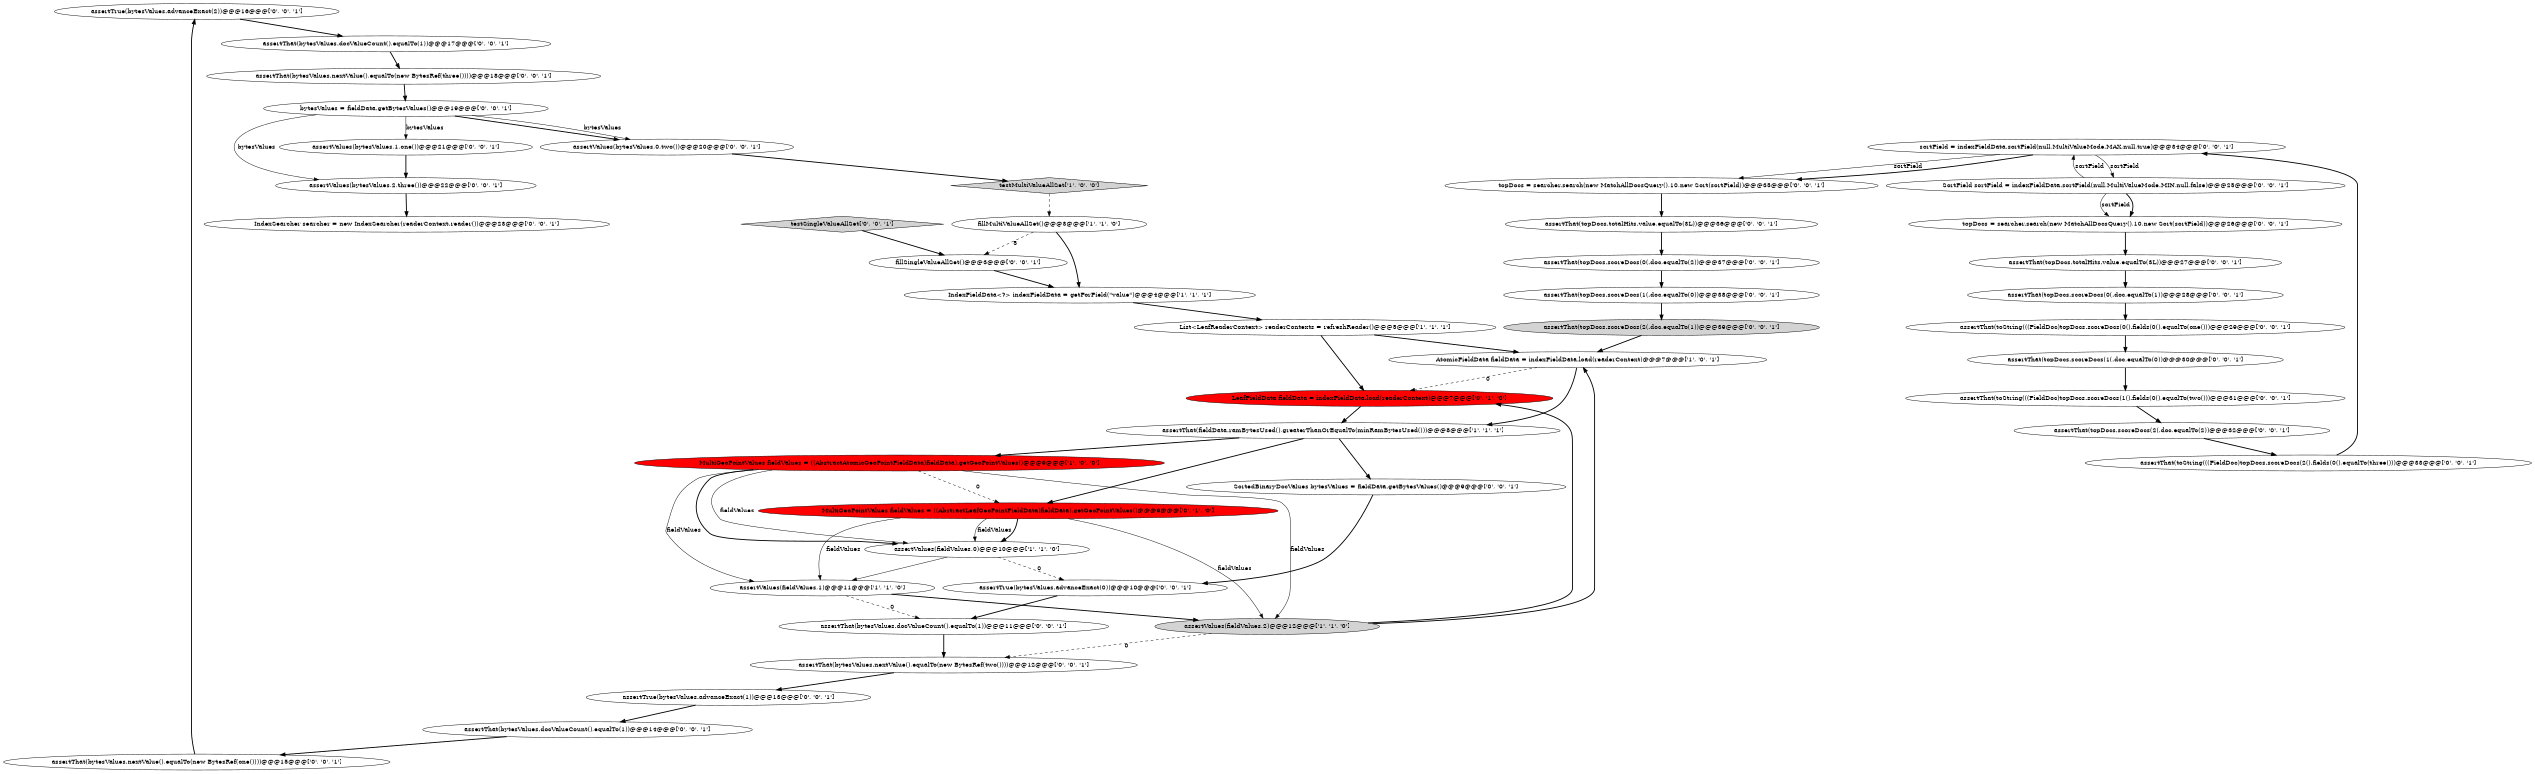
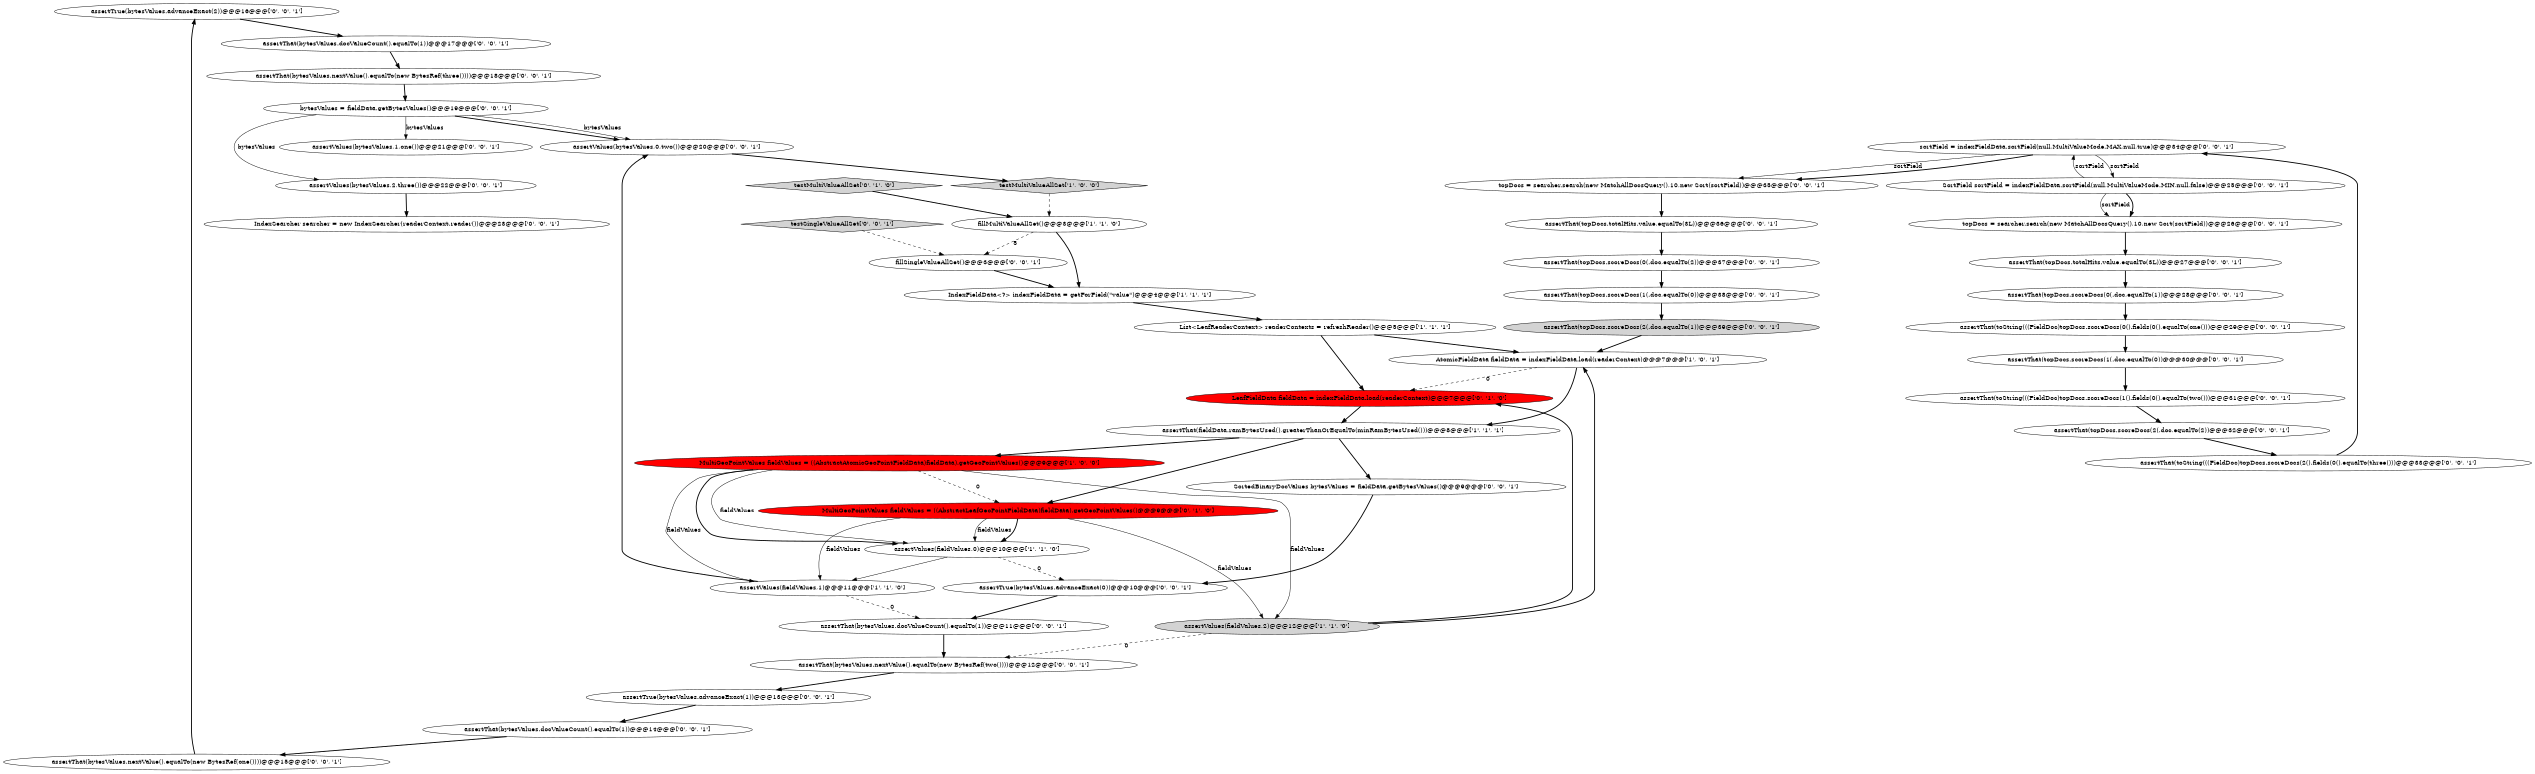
  digraph {
    node [fillcolor=white shape=ellipse style=filled]
    edge [style=bold]
    n1 [label="assertTrue(bytesValues.advanceExact(2))@@@16@@@['0', '0', '1']"]
    n2 [label="assertThat(bytesValues.docValueCount(),equalTo(1))@@@17@@@['0', '0', '1']"]
    n3 [label="assertThat(bytesValues.nextValue(),equalTo(new BytesRef(three())))@@@18@@@['0', '0', '1']"]
    n4 [fillcolor=lightgray label="testMultiValueAllSet['1', '0', '0']" shape=diamond]
    n5 [label="fillMultiValueAllSet()@@@3@@@['1', '1', '0']"]
    n6 [label="fillSingleValueAllSet()@@@3@@@['0', '0', '1']"]
    n7 [label="IndexFieldData<?> indexFieldData = getForField(\"value\")@@@4@@@['1', '1', '1']"]
    n8 [label="assertThat(topDocs.scoreDocs(1(.doc,equalTo(0))@@@38@@@['0', '0', '1']"]
    n9 [fillcolor=lightgray label="assertThat(topDocs.scoreDocs(2(.doc,equalTo(1))@@@39@@@['0', '0', '1']"]
    n10 [label="AtomicFieldData fieldData = indexFieldData.load(readerContext)@@@7@@@['1', '0', '1']"]
    n11 [label="sortField = indexFieldData.sortField(null,MultiValueMode.MAX,null,true)@@@34@@@['0', '0', '1']"]
    n12 [label="topDocs = searcher.search(new MatchAllDocsQuery(),10,new Sort(sortField))@@@35@@@['0', '0', '1']"]
    n13 [label="SortField sortField = indexFieldData.sortField(null,MultiValueMode.MIN,null,false)@@@25@@@['0', '0', '1']"]
    n14 [label="assertThat(topDocs.totalHits.value,equalTo(3L))@@@36@@@['0', '0', '1']"]
    n15 [label="topDocs = searcher.search(new MatchAllDocsQuery(),10,new Sort(sortField))@@@26@@@['0', '0', '1']"]
    n16 [label="assertThat(topDocs.scoreDocs(0(.doc,equalTo(2))@@@37@@@['0', '0', '1']"]
    n17 [label="assertThat(bytesValues.docValueCount(),equalTo(1))@@@11@@@['0', '0', '1']"]
    n18 [label="assertThat(bytesValues.nextValue(),equalTo(new BytesRef(two())))@@@12@@@['0', '0', '1']"]
    n19 [label="assertTrue(bytesValues.advanceExact(1))@@@13@@@['0', '0', '1']"]
    n20 [label="assertThat(toString(((FieldDoc)topDocs.scoreDocs(2().fields(0(),equalTo(three()))@@@33@@@['0', '0', '1']"]
    n21 [label="bytesValues = fieldData.getBytesValues()@@@19@@@['0', '0', '1']"]
    n22 [label="assertValues(bytesValues,2,three())@@@22@@@['0', '0', '1']"]
    n23 [label="assertValues(bytesValues,1,one())@@@21@@@['0', '0', '1']"]
    n24 [label="assertValues(bytesValues,0,two())@@@20@@@['0', '0', '1']"]
    n25 [fillcolor=lightgray label="testSingleValueAllSet['0', '0', '1']" shape=diamond]
    n26 [label="assertValues(fieldValues,0)@@@10@@@['1', '1', '0']"]
    n27 [label="assertTrue(bytesValues.advanceExact(0))@@@10@@@['0', '0', '1']"]
    n28 [label="assertValues(fieldValues,1)@@@11@@@['1', '1', '0']"]
    n29 [fillcolor=lightgray label="assertValues(fieldValues,2)@@@12@@@['1', '1', '0']"]
    n30 [label="List<LeafReaderContext> readerContexts = refreshReader()@@@5@@@['1', '1', '1']"]
    n31 [label="assertThat(bytesValues.nextValue(),equalTo(new BytesRef(one())))@@@15@@@['0', '0', '1']"]
    n32 [fillcolor=red label="LeafFieldData fieldData = indexFieldData.load(readerContext)@@@7@@@['0', '1', '0']"]
    n33 [label="assertThat(fieldData.ramBytesUsed(),greaterThanOrEqualTo(minRamBytesUsed()))@@@8@@@['1', '1', '1']"]
    n34 [fillcolor=red label="MultiGeoPointValues fieldValues = ((AbstractAtomicGeoPointFieldData)fieldData).getGeoPointValues()@@@9@@@['1', '0', '0']"]
    n35 [fillcolor=red label="MultiGeoPointValues fieldValues = ((AbstractLeafGeoPointFieldData)fieldData).getGeoPointValues()@@@9@@@['0', '1', '0']"]
    n36 [label="SortedBinaryDocValues bytesValues = fieldData.getBytesValues()@@@9@@@['0', '0', '1']"]
    n37 [label="assertThat(toString(((FieldDoc)topDocs.scoreDocs(1().fields(0(),equalTo(two()))@@@31@@@['0', '0', '1']"]
    n38 [label="assertThat(topDocs.scoreDocs(2(.doc,equalTo(2))@@@32@@@['0', '0', '1']"]
    n39 [label="assertThat(topDocs.totalHits.value,equalTo(3L))@@@27@@@['0', '0', '1']"]
    n40 [label="assertThat(topDocs.scoreDocs(0(.doc,equalTo(1))@@@28@@@['0', '0', '1']"]
    n41 [label="IndexSearcher searcher = new IndexSearcher(readerContext.reader())@@@23@@@['0', '0', '1']"]
    n42 [label="assertThat(topDocs.scoreDocs(1(.doc,equalTo(0))@@@30@@@['0', '0', '1']"]
    n43 [label="assertThat(toString(((FieldDoc)topDocs.scoreDocs(0().fields(0(),equalTo(one()))@@@29@@@['0', '0', '1']"]
    n44 [label="assertThat(bytesValues.docValueCount(),equalTo(1))@@@14@@@['0', '0', '1']"]
+   n45 [fillcolor=lightgray label="testMultiValueAllSet['0', '1', '0']" shape=diamond]
    n1 -> n2
    n2 -> n3
    n3 -> n21
    n4 -> n5 [style=dashed]
    n5 -> n6 [label=5 style=dashed]
    n5 -> n7
    n6 -> n7
    n7 -> n30
    n8 -> n9
    n9 -> n10
    n10 -> n32 [label=0 style=dashed]
    n10 -> n33
    n11 -> n12 [label=sortField style=solid]
    n11 -> n12
    n11 -> n13 [label=sortField style=solid]
    n12 -> n14
    n13 -> n11 [label=sortField style=solid]
    n13 -> n15
    n13 -> n15 [label=sortField style=solid]
    n14 -> n16
    n15 -> n39
    n16 -> n8
    n17 -> n18
    n18 -> n19
    n19 -> n44
    n20 -> n11
    n21 -> n22 [label=bytesValues style=solid]
    n21 -> n23 [label=bytesValues style=solid]
    n21 -> n24
    n21 -> n24 [label=bytesValues style=solid]
    n22 -> n41
-   n23 -> n22
    n24 -> n4
-   n25 -> n6
+   n25 -> n6 [style=dashed]
    n26 -> n27 [label=0 style=dashed]
    n26 -> n28 [style=solid]
    n27 -> n17
    n28 -> n17 [label=0 style=dashed]
-   n28 -> n29
+   n28 -> n24
    n29 -> n10
    n29 -> n18 [label=0 style=dashed]
    n29 -> n32
    n30 -> n10
    n30 -> n32
    n31 -> n1
    n32 -> n33
    n33 -> n34
    n33 -> n35
    n33 -> n36
    n34 -> n26
    n34 -> n26 [label=fieldValues style=solid]
    n34 -> n28 [label=fieldValues style=solid]
    n34 -> n29 [label=fieldValues style=solid]
    n34 -> n35 [label=0 style=dashed]
    n35 -> n26 [label=fieldValues style=solid]
    n35 -> n26
    n35 -> n28 [label=fieldValues style=solid]
    n35 -> n29 [label=fieldValues style=solid]
    n36 -> n27
    n37 -> n38
    n38 -> n20
    n39 -> n40
    n40 -> n43
    n42 -> n37
    n43 -> n42
    n44 -> n31
+   n45 -> n5
  }
